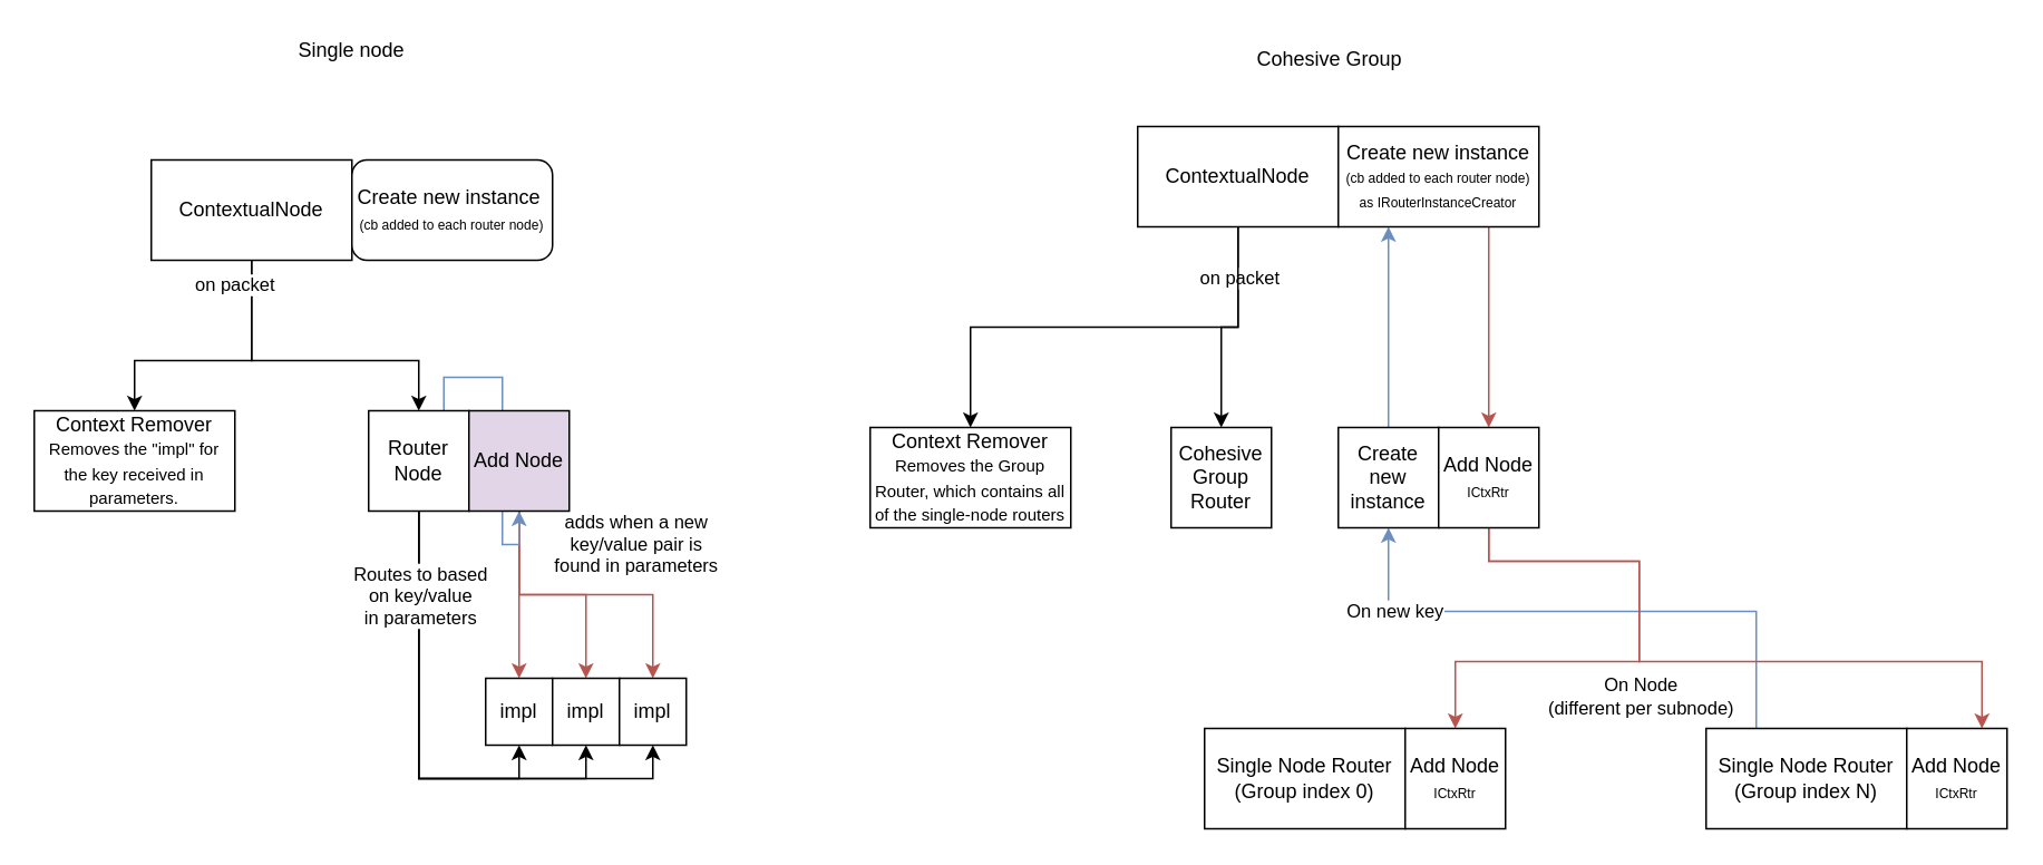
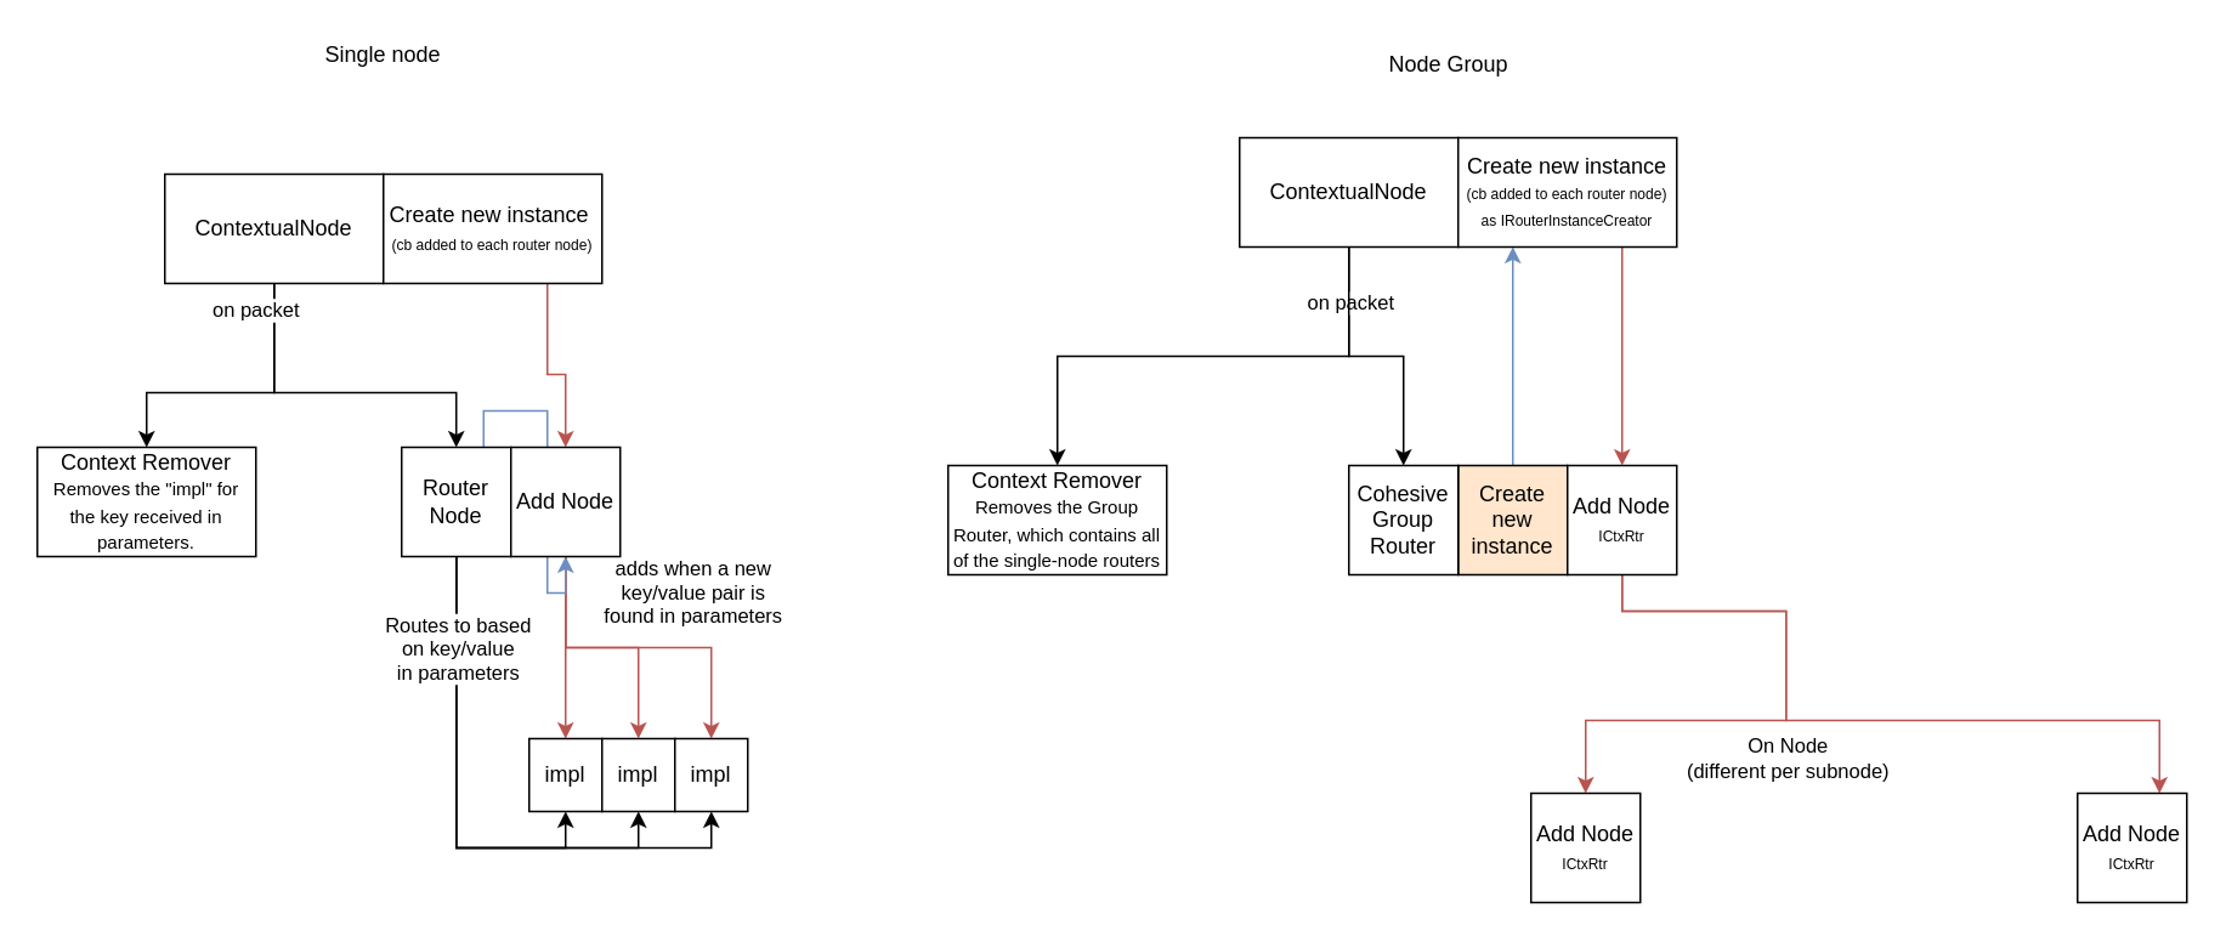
  <mxCell id="0" />
  <mxCell id="1" parent="0" />
  <mxCell id="2" style="edgeStyle=orthogonalEdgeStyle;rounded=0;orthogonalLoop=1;jettySize=auto;html=1;entryX=0.5;entryY=0;entryDx=0;entryDy=0;" parent="1" source="4" target="13" edge="1"><mxGeometry relative="1" as="geometry"><Array as="points"><mxPoint x="150" y="215" /><mxPoint x="250" y="215" /></Array></mxGeometry></mxCell>
  <mxCell id="3" value="on packet" style="edgeStyle=orthogonalEdgeStyle;rounded=0;orthogonalLoop=1;jettySize=auto;html=1;exitX=0.5;exitY=1;exitDx=0;exitDy=0;entryX=0.5;entryY=0;entryDx=0;entryDy=0;" parent="1" source="4" target="17" edge="1"><mxGeometry x="-0.809" y="-10" relative="1" as="geometry"><Array as="points"><mxPoint x="150" y="215" /><mxPoint x="80" y="215" /></Array><mxPoint as="offset" /></mxGeometry></mxCell>
  <mxCell id="4" value="ContextualNode" style="rounded=0;whiteSpace=wrap;html=1;" parent="1" vertex="1"><mxGeometry x="90" y="95" width="120" height="60" as="geometry" /></mxCell>
  <mxCell id="5" style="edgeStyle=orthogonalEdgeStyle;rounded=0;orthogonalLoop=1;jettySize=auto;html=1;exitX=0.5;exitY=1;exitDx=0;exitDy=0;entryX=0.5;entryY=0;entryDx=0;entryDy=0;fillColor=#f8cecc;strokeColor=#b85450;" parent="1" source="39" target="14" edge="1"><mxGeometry relative="1" as="geometry" /></mxCell>
  <mxCell id="6" style="edgeStyle=orthogonalEdgeStyle;rounded=0;orthogonalLoop=1;jettySize=auto;html=1;exitX=0.5;exitY=1;exitDx=0;exitDy=0;entryX=0.5;entryY=0;entryDx=0;entryDy=0;fillColor=#f8cecc;strokeColor=#b85450;" parent="1" source="39" target="15" edge="1"><mxGeometry relative="1" as="geometry" /></mxCell>
  <mxCell id="7" value="adds when a new&lt;br&gt;key/value pair is&lt;br&gt;found in parameters" style="edgeStyle=orthogonalEdgeStyle;rounded=0;orthogonalLoop=1;jettySize=auto;html=1;exitX=0.5;exitY=1;exitDx=0;exitDy=0;entryX=0.5;entryY=0;entryDx=0;entryDy=0;fillColor=#f8cecc;strokeColor=#b85450;" parent="1" source="39" target="16" edge="1"><mxGeometry x="0.333" y="30" relative="1" as="geometry"><mxPoint as="offset" /></mxGeometry></mxCell>
  <mxCell id="8" value="on new key" style="edgeStyle=orthogonalEdgeStyle;rounded=0;orthogonalLoop=1;jettySize=auto;html=1;exitX=0.75;exitY=0;exitDx=0;exitDy=0;fillColor=#dae8fc;strokeColor=#6c8ebf;" parent="1" source="13" target="39" edge="1"><mxGeometry relative="1" as="geometry" /></mxCell>
  <mxCell id="9" style="edgeStyle=orthogonalEdgeStyle;rounded=0;orthogonalLoop=1;jettySize=auto;html=1;entryX=0.5;entryY=1;entryDx=0;entryDy=0;exitX=0.5;exitY=1;exitDx=0;exitDy=0;" edge="1" parent="1" source="13" target="14"><mxGeometry relative="1" as="geometry" /></mxCell>
  <mxCell id="10" style="edgeStyle=orthogonalEdgeStyle;rounded=0;orthogonalLoop=1;jettySize=auto;html=1;exitX=0.5;exitY=1;exitDx=0;exitDy=0;entryX=0.5;entryY=1;entryDx=0;entryDy=0;" edge="1" parent="1" source="13" target="15"><mxGeometry relative="1" as="geometry" /></mxCell>
  <mxCell id="11" style="edgeStyle=orthogonalEdgeStyle;rounded=0;orthogonalLoop=1;jettySize=auto;html=1;exitX=0.5;exitY=1;exitDx=0;exitDy=0;entryX=0.5;entryY=1;entryDx=0;entryDy=0;" edge="1" parent="1" source="13" target="16"><mxGeometry relative="1" as="geometry" /></mxCell>
  <mxCell id="12" value="Routes to based&lt;br&gt;on key/value&lt;br&gt;in parameters" style="edgeLabel;html=1;align=center;verticalAlign=middle;resizable=0;points=[];" vertex="1" connectable="0" parent="11"><mxGeometry x="-0.819" relative="1" as="geometry"><mxPoint y="21" as="offset" /></mxGeometry></mxCell>
  <mxCell id="13" value="Router Node" style="rounded=0;whiteSpace=wrap;html=1;" parent="1" vertex="1"><mxGeometry x="220" y="245" width="60" height="60" as="geometry" /></mxCell>
  <mxCell id="14" value="impl" style="rounded=0;whiteSpace=wrap;html=1;" parent="1" vertex="1"><mxGeometry x="290" y="405" width="40" height="40" as="geometry" /></mxCell>
  <mxCell id="15" value="impl" style="rounded=0;whiteSpace=wrap;html=1;" parent="1" vertex="1"><mxGeometry x="330" y="405" width="40" height="40" as="geometry" /></mxCell>
  <mxCell id="16" value="impl" style="rounded=0;whiteSpace=wrap;html=1;" parent="1" vertex="1"><mxGeometry x="370" y="405" width="40" height="40" as="geometry" /></mxCell>
  <mxCell id="17" value="Context Remover&lt;br style=&quot;font-size: 8px&quot;&gt;&lt;font size=&quot;1&quot;&gt;Removes the &quot;impl&quot; for the key received in parameters.&lt;/font&gt;" style="rounded=0;whiteSpace=wrap;html=1;" parent="1" vertex="1"><mxGeometry x="20" y="245" width="120" height="60" as="geometry" /></mxCell>
  <mxCell id="18" style="edgeStyle=orthogonalEdgeStyle;rounded=0;orthogonalLoop=1;jettySize=auto;html=1;exitX=0.5;exitY=1;exitDx=0;exitDy=0;" parent="1" source="21" target="25" edge="1"><mxGeometry relative="1" as="geometry" /></mxCell>
  <mxCell id="19" value="on packet" style="edgeLabel;html=1;align=center;verticalAlign=middle;resizable=0;points=[];" parent="18" vertex="1" connectable="0"><mxGeometry x="0.248" y="3" relative="1" as="geometry"><mxPoint x="115" y="-33" as="offset" /></mxGeometry></mxCell>
  <mxCell id="20" style="edgeStyle=orthogonalEdgeStyle;rounded=0;orthogonalLoop=1;jettySize=auto;html=1;exitX=0.5;exitY=1;exitDx=0;exitDy=0;entryX=0.5;entryY=0;entryDx=0;entryDy=0;" parent="1" source="21" target="33" edge="1"><mxGeometry relative="1" as="geometry" /></mxCell>
  <mxCell id="21" value="ContextualNode" style="rounded=0;whiteSpace=wrap;html=1;" parent="1" vertex="1"><mxGeometry x="680" y="75" width="120" height="60" as="geometry" /></mxCell>
- <mxCell id="22" value="Single Node Router&lt;br&gt;(Group index 0)" style="rounded=0;whiteSpace=wrap;html=1;" parent="1" vertex="1"><mxGeometry x="720" y="435" width="120" height="60" as="geometry" /></mxCell>
- <mxCell id="23" value="On new key" style="edgeStyle=orthogonalEdgeStyle;rounded=0;orthogonalLoop=1;jettySize=auto;html=1;exitX=0.25;exitY=0;exitDx=0;exitDy=0;fillColor=#dae8fc;strokeColor=#6c8ebf;entryX=0.5;entryY=1;entryDx=0;entryDy=0;" parent="1" source="24" target="27" edge="1"><mxGeometry x="0.68" relative="1" as="geometry"><Array as="points"><mxPoint x="1050" y="365" /><mxPoint x="830" y="365" /></Array><mxPoint as="offset" /></mxGeometry></mxCell>
- <mxCell id="24" value="Single Node Router (Group index N)" style="rounded=0;whiteSpace=wrap;html=1;" parent="1" vertex="1"><mxGeometry x="1020" y="435" width="120" height="60" as="geometry" /></mxCell>
  <mxCell id="25" value="Context Remover&lt;br style=&quot;font-size: 8px&quot;&gt;&lt;font size=&quot;1&quot;&gt;Removes the Group Router, which contains all of the single-node routers&lt;/font&gt;" style="rounded=0;whiteSpace=wrap;html=1;" parent="1" vertex="1"><mxGeometry x="520" y="255" width="120" height="60" as="geometry" /></mxCell>
  <mxCell id="26" style="edgeStyle=orthogonalEdgeStyle;rounded=0;orthogonalLoop=1;jettySize=auto;html=1;exitX=0.5;exitY=0;exitDx=0;exitDy=0;entryX=0.25;entryY=1;entryDx=0;entryDy=0;fillColor=#dae8fc;strokeColor=#6c8ebf;" parent="1" source="27" target="35" edge="1"><mxGeometry relative="1" as="geometry"><mxPoint x="920" y="145" as="targetPoint" /></mxGeometry></mxCell>
- <mxCell id="27" value="Create new instance" style="rounded=0;whiteSpace=wrap;html=1;" parent="1" vertex="1"><mxGeometry x="800" y="255" width="60" height="60" as="geometry" /></mxCell>
+ <mxCell id="27" value="Create new instance" style="rounded=0;whiteSpace=wrap;html=1;fillColor=#ffe6cc;" parent="1" vertex="1"><mxGeometry x="800" y="255" width="60" height="60" as="geometry" /></mxCell>
  <mxCell id="28" style="edgeStyle=orthogonalEdgeStyle;rounded=0;orthogonalLoop=1;jettySize=auto;html=1;fillColor=#f8cecc;strokeColor=#b85450;exitX=0.5;exitY=1;exitDx=0;exitDy=0;" parent="1" source="36" target="38" edge="1"><mxGeometry relative="1" as="geometry"><mxPoint x="890" y="315" as="sourcePoint" /><Array as="points"><mxPoint x="890" y="335" /><mxPoint x="980" y="335" /><mxPoint x="980" y="395" /><mxPoint x="870" y="395" /></Array></mxGeometry></mxCell>
  <mxCell id="29" value="" style="edgeStyle=orthogonalEdgeStyle;rounded=0;orthogonalLoop=1;jettySize=auto;html=1;exitX=0.5;exitY=1;exitDx=0;exitDy=0;entryX=0.75;entryY=0;entryDx=0;entryDy=0;fillColor=#f8cecc;strokeColor=#b85450;" parent="1" source="36" target="37" edge="1"><mxGeometry x="0.238" y="-55" relative="1" as="geometry"><mxPoint x="1120" y="355" as="sourcePoint" /><Array as="points"><mxPoint x="890" y="335" /><mxPoint x="980" y="335" /><mxPoint x="980" y="395" /><mxPoint x="1185" y="395" /></Array><mxPoint as="offset" /></mxGeometry></mxCell>
  <mxCell id="30" value="On Node&lt;br&gt;(different per subnode)" style="edgeLabel;html=1;align=center;verticalAlign=middle;resizable=0;points=[];" parent="29" vertex="1" connectable="0"><mxGeometry x="-0.834" relative="1" as="geometry"><mxPoint x="76" y="80" as="offset" /></mxGeometry></mxCell>
- <mxCell id="32" value="&lt;font&gt;Create new instance&amp;nbsp;&lt;br&gt;&lt;/font&gt;&lt;font style=&quot;font-size: 8px&quot;&gt;(cb added to each router node)&lt;/font&gt;" style="whiteSpace=wrap;html=1;rounded=1;" parent="1" vertex="1"><mxGeometry x="210" y="95" width="120" height="60" as="geometry" /></mxCell>
- <mxCell id="33" value="Cohesive Group Router" style="rounded=0;whiteSpace=wrap;html=1;" parent="1" vertex="1"><mxGeometry x="700" y="255" width="60" height="60" as="geometry" /></mxCell>
+ <mxCell id="31" value="" style="edgeStyle=orthogonalEdgeStyle;rounded=0;orthogonalLoop=1;jettySize=auto;html=1;exitX=0.75;exitY=1;exitDx=0;exitDy=0;entryX=0.5;entryY=0;entryDx=0;entryDy=0;fillColor=#f8cecc;strokeColor=#b85450;" parent="1" source="32" target="39" edge="1"><mxGeometry relative="1" as="geometry"><Array as="points"><mxPoint x="300" y="205" /><mxPoint x="310" y="205" /></Array></mxGeometry></mxCell>
+ <mxCell id="32" value="&lt;font&gt;Create new instance&amp;nbsp;&lt;br&gt;&lt;/font&gt;&lt;font style=&quot;font-size: 8px&quot;&gt;(cb added to each router node)&lt;/font&gt;" style="rounded=0;whiteSpace=wrap;html=1;" parent="1" vertex="1"><mxGeometry x="210" y="95" width="120" height="60" as="geometry" /></mxCell>
+ <mxCell id="33" value="Cohesive Group Router" style="rounded=0;whiteSpace=wrap;html=1;" parent="1" vertex="1"><mxGeometry x="740" y="255" width="60" height="60" as="geometry" /></mxCell>
  <mxCell id="34" style="edgeStyle=orthogonalEdgeStyle;rounded=0;orthogonalLoop=1;jettySize=auto;html=1;exitX=0.75;exitY=1;exitDx=0;exitDy=0;entryX=0.5;entryY=0;entryDx=0;entryDy=0;fillColor=#f8cecc;strokeColor=#b85450;" parent="1" source="35" target="36" edge="1"><mxGeometry relative="1" as="geometry" /></mxCell>
  <mxCell id="35" value="Create new instance&lt;br&gt;&lt;font style=&quot;font-size: 8px&quot;&gt;(cb added to each router node)&lt;br&gt;as IRouterInstanceCreator&lt;br&gt;&lt;/font&gt;" style="rounded=0;whiteSpace=wrap;html=1;" parent="1" vertex="1"><mxGeometry x="800" y="75" width="120" height="60" as="geometry" /></mxCell>
  <mxCell id="36" value="Add Node&lt;br&gt;&lt;font style=&quot;font-size: 8px&quot;&gt;ICtxRtr&lt;/font&gt;" style="rounded=0;whiteSpace=wrap;html=1;" parent="1" vertex="1"><mxGeometry x="860" y="255" width="60" height="60" as="geometry" /></mxCell>
  <mxCell id="37" value="Add Node&lt;br&gt;&lt;span style=&quot;font-size: 8px&quot;&gt;ICtxRtr&lt;/span&gt;" style="rounded=0;whiteSpace=wrap;html=1;" parent="1" vertex="1"><mxGeometry x="1140" y="435" width="60" height="60" as="geometry" /></mxCell>
  <mxCell id="38" value="Add Node&lt;br&gt;&lt;span style=&quot;font-size: 8px&quot;&gt;ICtxRtr&lt;/span&gt;" style="rounded=0;whiteSpace=wrap;html=1;" parent="1" vertex="1"><mxGeometry x="840" y="435" width="60" height="60" as="geometry" /></mxCell>
- <mxCell id="39" value="Add Node" style="rounded=0;whiteSpace=wrap;html=1;fillColor=#e1d5e7;" parent="1" vertex="1"><mxGeometry x="280" y="245" width="60" height="60" as="geometry" /></mxCell>
+ <mxCell id="39" value="Add Node" style="rounded=0;whiteSpace=wrap;html=1;" parent="1" vertex="1"><mxGeometry x="280" y="245" width="60" height="60" as="geometry" /></mxCell>
  <mxCell id="40" value="Single node" style="text;html=1;strokeColor=none;fillColor=none;align=center;verticalAlign=middle;whiteSpace=wrap;rounded=0;" vertex="1" parent="1"><mxGeometry x="145" y="20" width="130" height="20" as="geometry" /></mxCell>
- <mxCell id="41" value="Cohesive Group" style="text;html=1;strokeColor=none;fillColor=none;align=center;verticalAlign=middle;whiteSpace=wrap;rounded=0;" vertex="1" parent="1"><mxGeometry x="730" y="25" width="130" height="20" as="geometry" /></mxCell>
+ <mxCell id="41" value="Node Group" style="text;html=1;strokeColor=none;fillColor=none;align=center;verticalAlign=middle;whiteSpace=wrap;rounded=0;" vertex="1" parent="1"><mxGeometry x="730" y="25" width="130" height="20" as="geometry" /></mxCell>
